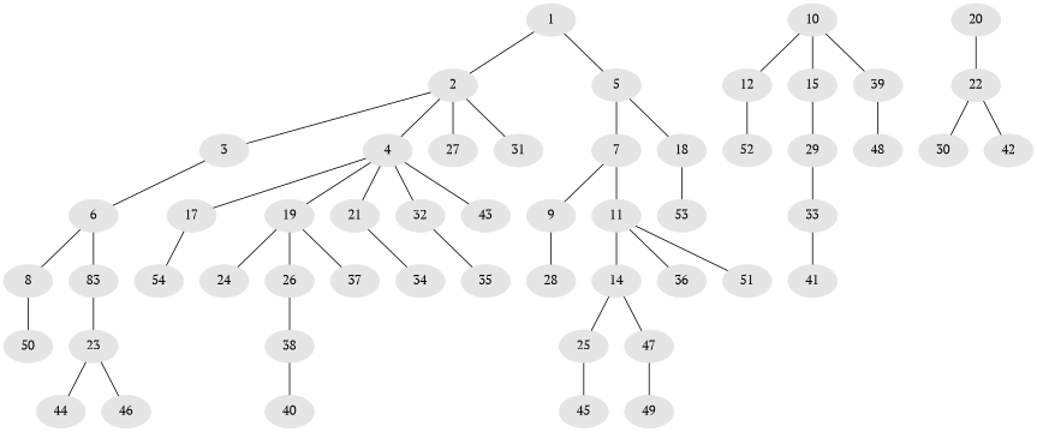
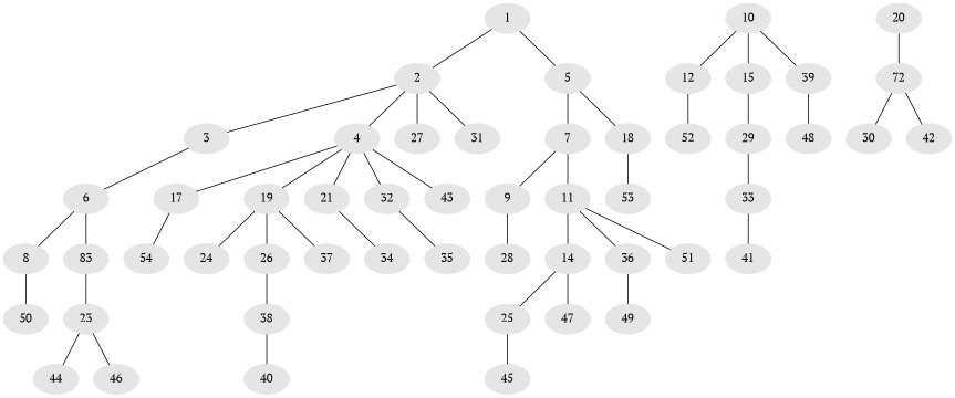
  graph {
    fontname="PT Serif"
    node [color=gray90 fontname="PT Serif" style=filled]
    edge [fontname="PT Serif" weight=1.0]
    1
    2
    5
    3
    4
    27
    31
    7
    18
    10
    12
    15
    39
    6
    17
    19
    21
    32
    43
    8
    n21 [label=83]
    54
    24
    26
    37
    34
    35
    9
    11
    53
    50
    23
    28
    14
    36
    51
    52
    29
    48
    25
    47
    44
    46
    45
    49
    33
    20
-   22
+   22 [label=72]
    38
    30
    42
    40
    41
    1 -- 2
    1 -- 5
    2 -- 3
    2 -- 4
    2 -- 27
    2 -- 31
    5 -- 7
    5 -- 18
    3 -- 6
    4 -- 17
    4 -- 19
    4 -- 21
    4 -- 32
    4 -- 43 [weight=2.0]
    7 -- 9
    7 -- 11
    18 -- 53
    10 -- 12
    10 -- 15
    10 -- 39
    12 -- 52
    15 -- 29
    39 -- 48
    6 -- 8
    6 -- n21
    17 -- 54
    19 -- 24
    19 -- 26
    19 -- 37
    21 -- 34
    32 -- 35
    8 -- 50
    n21 -- 23
    26 -- 38
    9 -- 28
    11 -- 14
    11 -- 36
    11 -- 51
    23 -- 44
    23 -- 46
    14 -- 25
    14 -- 47
    29 -- 33
    25 -- 45
-   47 -- 49
+   36 -- 49
    33 -- 41
    20 -- 22
    22 -- 30
    22 -- 42
    38 -- 40
  }
